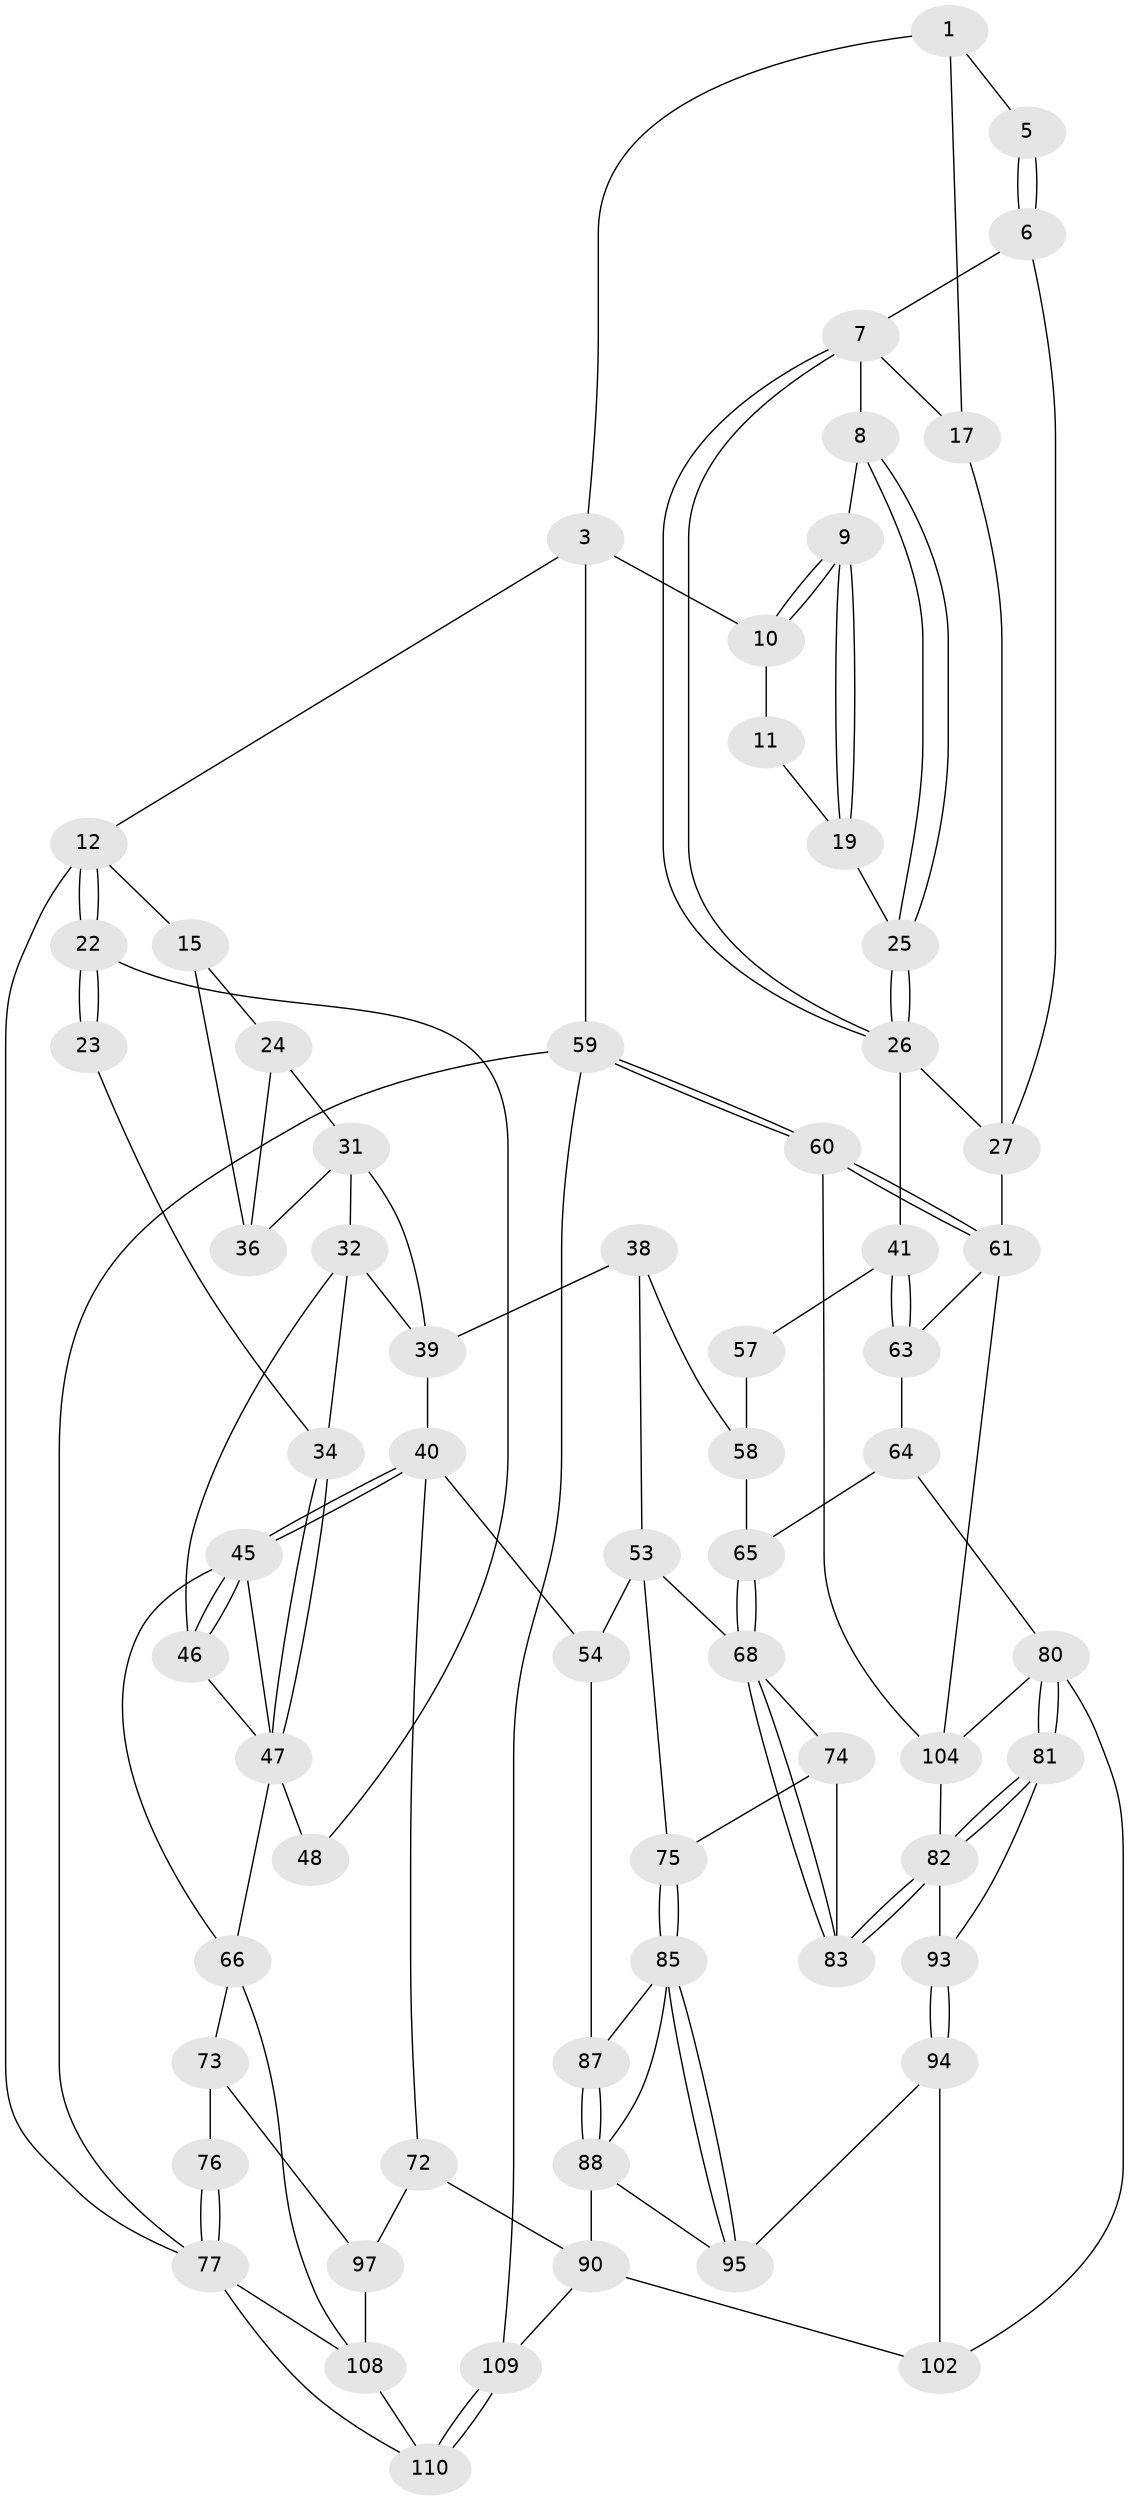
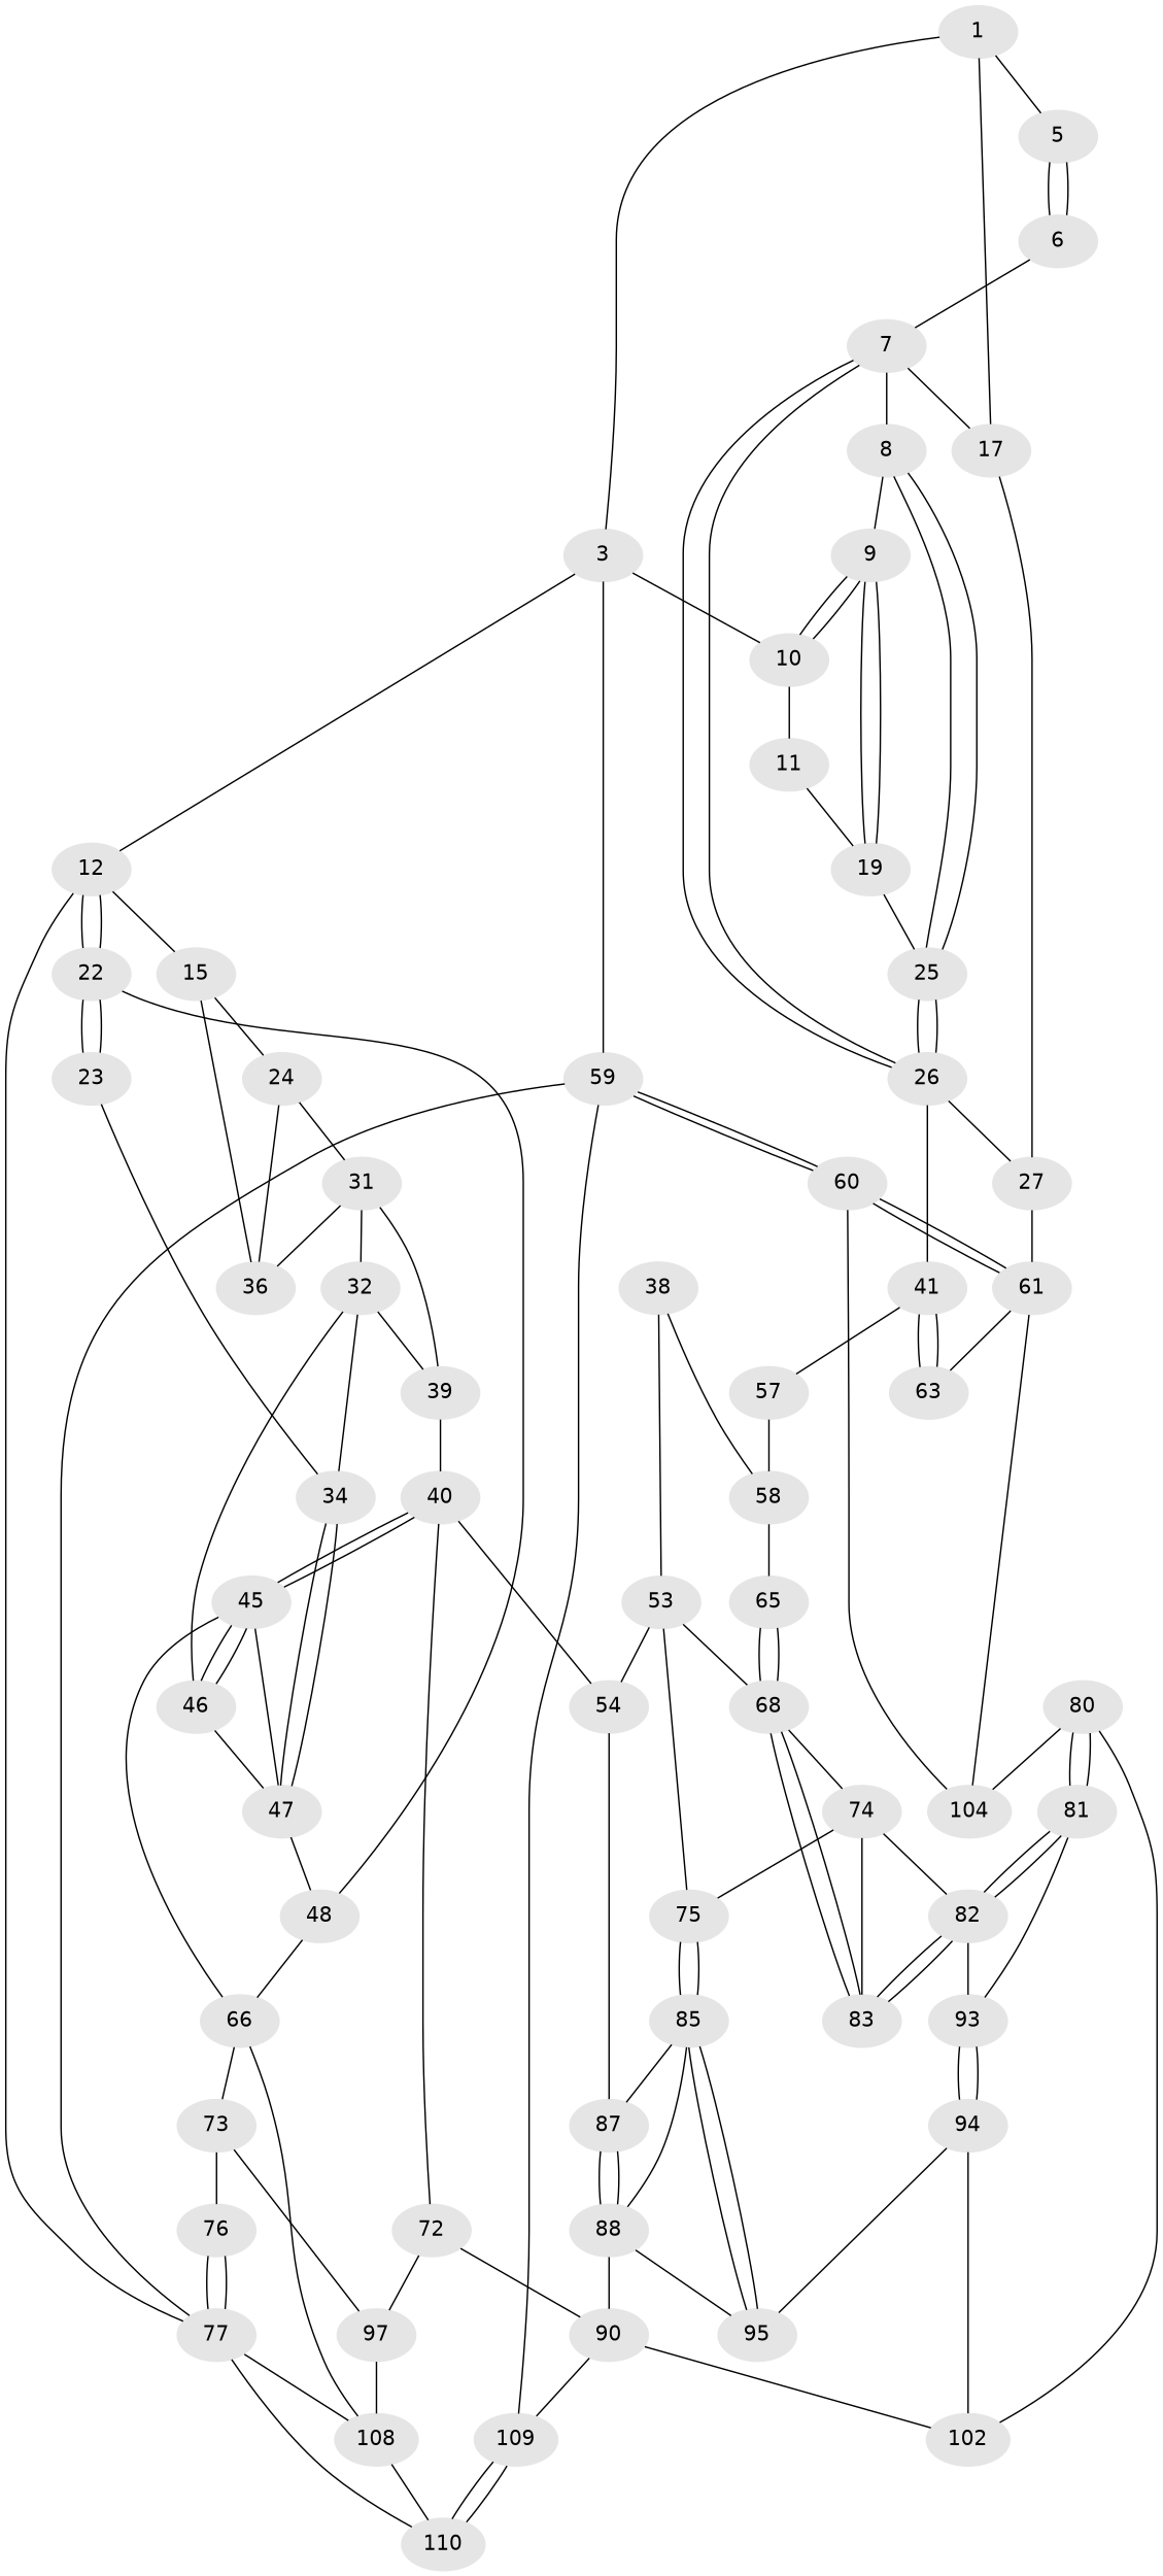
  graph {
    fontname="DejaVu Sans"
    node [color=gray90 fontname="DejaVu Sans" style=filled]
    edge [fontname="DejaVu Sans"]
    1 [super="+2"]
    3 [super="+4"]
    5 [super="+18"]
    17
    10
    12 [super="+13"]
    59
    6 [super="+21"]
    27 [super="+29"]
    11 [super="+14"]
    15 [super="+16"]
    22
    77 [super="+78"]
    60
    109 [super="+112"]
    7
    8
    26 [super="+28"]
    61 [super="+70"]
    9
    25
    41 [super="+42"]
    19 [super="+20"]
    24 [super="+30"]
    36
    23 [super="+35"]
    48 [super="+50"]
    108 [super="+111"]
    110
    31 [super="+40"]
    34
    66 [super="+67"]
    47 [super="+49"]
    32 [super="+33"]
    39 [super="+43"]
    57
    63 [super="+71"]
    104 [super="+106"]
    46
    n40 [label=40 super="+56"]
    38 [super="+52"]
    53
    58 [super="+62"]
    54 [super="+55"]
    68 [super="+69"]
    75
    65
    45 [super="+51"]
    72 [super="+91"]
-   64 [super="+79"]
    87
    90 [super="+105"]
    97 [super="+98"]
    73 [super="+96"]
    74 [super="+84"]
    83
    85 [super="+86"]
    88 [super="+89"]
    80 [super="+101"]
    81
    102 [super="+103"]
    76
    82 [super="+92"]
    93 [super="+99"]
    95
    94 [super="+100"]
    1 -- 3
    1 -- 5
    1 -- 17
    3 -- 10
    3 -- 12
    3 -- 59
    5 -- 6 [weight=2]
    5 -- 6
    17 -- 27
    10 -- 11
    12 -- 15
    12 -- 22
    12 -- 22
    12 -- 77
    59 -- 77
    59 -- 60
    59 -- 60
    59 -- 109
-   6 -- 27
    6 -- 7
    27 -- 61
    11 -- 19
    15 -- 24
    15 -- 36
    22 -- 23
    22 -- 23
    22 -- 48
    77 -- 108
    77 -- 110
    60 -- 61
    60 -- 61
    60 -- 104
    109 -- 110
    109 -- 110
    7 -- 17
    7 -- 8
    7 -- 26
    7 -- 26
    8 -- 9
    8 -- 25
    8 -- 25
    26 -- 27
    26 -- 41
    61 -- 63
    61 -- 104
    9 -- 10
    9 -- 10
    9 -- 19
    9 -- 19
    25 -- 26
    25 -- 26
    41 -- 57
    41 -- 63
    41 -- 63
    19 -- 25
    24 -- 36
    24 -- 31
    23 -- 34
-   47 -- 66
+   48 -- 66
    108 -- 110
    31 -- 36
    31 -- 32
    31 -- 39
    34 -- 47
    34 -- 47
    66 -- 108
    66 -- 73
    47 -- 48
    32 -- 34
    32 -- 39
    32 -- 46
    39 -- n40
    57 -- 58 [weight=2]
-   63 -- 64 [weight=2]
    46 -- 47
    n40 -- 54
    n40 -- 45
    n40 -- 45
    n40 -- 72
-   38 -- 39
    38 -- 53
    38 -- 58
    53 -- 54
    53 -- 68
    53 -- 75
    58 -- 65
    54 -- 87
    68 -- 74
    68 -- 83
    68 -- 83
    75 -- 85
    75 -- 85
    65 -- 68
    65 -- 68
    45 -- 66
    45 -- 47
    45 -- 46
    45 -- 46
    72 -- 90
    72 -- 97
-   64 -- 65
-   64 -- 80
    87 -- 88
    87 -- 88
    90 -- 109
    90 -- 102
    97 -- 108 [weight=2]
    73 -- 97
    73 -- 76
    74 -- 75
    74 -- 83
-   104 -- 82
+   74 -- 82
    85 -- 87
    85 -- 88
    85 -- 95
    85 -- 95
    88 -- 90
    88 -- 95
    80 -- 104
    80 -- 81
    80 -- 81
    80 -- 102
    81 -- 82
    81 -- 82
    81 -- 93
    76 -- 77
    76 -- 77
    82 -- 83
    82 -- 83
    82 -- 93
    93 -- 94 [weight=2]
    93 -- 94
    94 -- 102
    94 -- 95
  }
